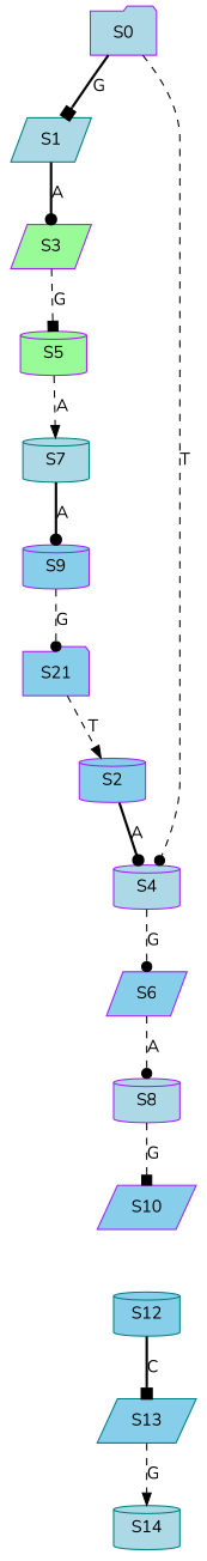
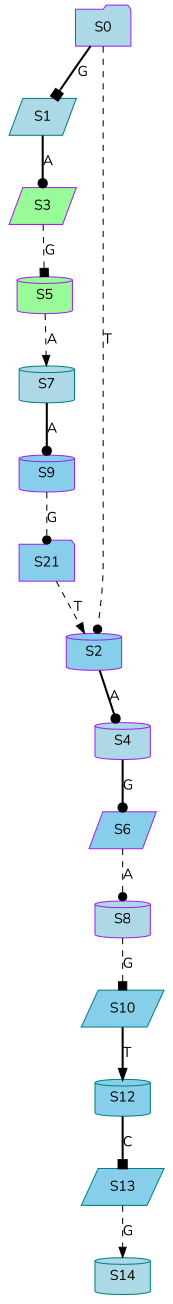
  strict digraph {
    fontname=Nunito
    node [color=purple fillcolor=skyblue fontname=Nunito shape=cylinder style=filled]
    edge [arrowhead=dot fontname=Nunito style=dashed]
    S0 [fillcolor=lightblue shape=folder]
    S1 [color=teal fillcolor=lightblue shape=parallelogram]
    S2
    S3 [fillcolor=palegreen shape=parallelogram]
    S4 [fillcolor=lightblue]
    S5 [fillcolor=palegreen]
    S6 [shape=parallelogram]
    S7 [color=teal fillcolor=lightblue]
    S8 [fillcolor=lightblue]
    S9
-   S10 [shape=parallelogram]
+   S10 [color=teal shape=parallelogram]
    n12 [label=S21 shape=folder]
    S12 [color=teal]
    S13 [color=teal shape=parallelogram]
    S14 [color=teal fillcolor=lightblue]
    S0 -> S1 [arrowhead=box label=G style=bold]
-   S0 -> S4 [label=T]
+   S0 -> S2 [label=T]
    S1 -> S3 [label=A style=bold]
    S2 -> S4 [label=A style=bold]
    S3 -> S5 [arrowhead=box label=G]
-   S4 -> S6 [label=G]
+   S4 -> S6 [label=G style=bold]
    S5 -> S7 [arrowhead=normal label=A]
    S6 -> S8 [label=A]
    S7 -> S9 [label=A style=bold]
    S8 -> S10 [arrowhead=box label=G]
    S9 -> n12 [label=G]
+   S10 -> S12 [arrowhead=normal label=T style=bold]
    n12 -> S2 [arrowhead=normal label=T]
    S12 -> S13 [arrowhead=box label=C style=bold]
    S13 -> S14 [arrowhead=normal label=G]
  }
